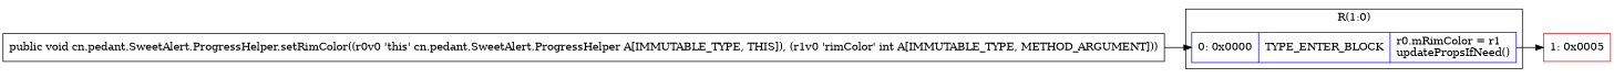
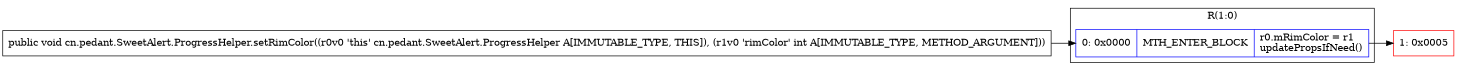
  digraph {
    rankdir=LR
    node [shape=record]
-   n1 [color=blue label="{0\:\ 0x0000|TYPE_ENTER_BLOCK\l|r0.mRimColor = r1\lupdatePropsIfNeed()\l}"]
+   n1 [color=blue label="{0\:\ 0x0000|MTH_ENTER_BLOCK\l|r0.mRimColor = r1\lupdatePropsIfNeed()\l}"]
    n2 [color=red label="{1\:\ 0x0005}"]
    n3 [label="{public void cn.pedant.SweetAlert.ProgressHelper.setRimColor((r0v0 'this' cn.pedant.SweetAlert.ProgressHelper A[IMMUTABLE_TYPE, THIS]), (r1v0 'rimColor' int A[IMMUTABLE_TYPE, METHOD_ARGUMENT])) }"]
    subgraph cluster_1 {
      label="R(1:0)"
      n1
    }
    n1 -> n2
    n3 -> n1
  }
